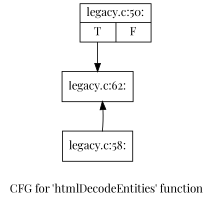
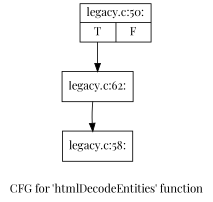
  digraph {
    fontname="Playfair Display"
    label="CFG for 'htmlDecodeEntities' function"
    node [fontname="Playfair Display" shape=record]
    edge [fontname="Playfair Display"]
    n1 [label="{legacy.c:50:|{<s0>T|<s1>F}}"]
    n2 [label="{legacy.c:62:}"]
    n3 [label="{legacy.c:58:}"]
    n1 -> n2 [tailport=s0]
-   n3 -> n2
+   n2 -> n3
  }
